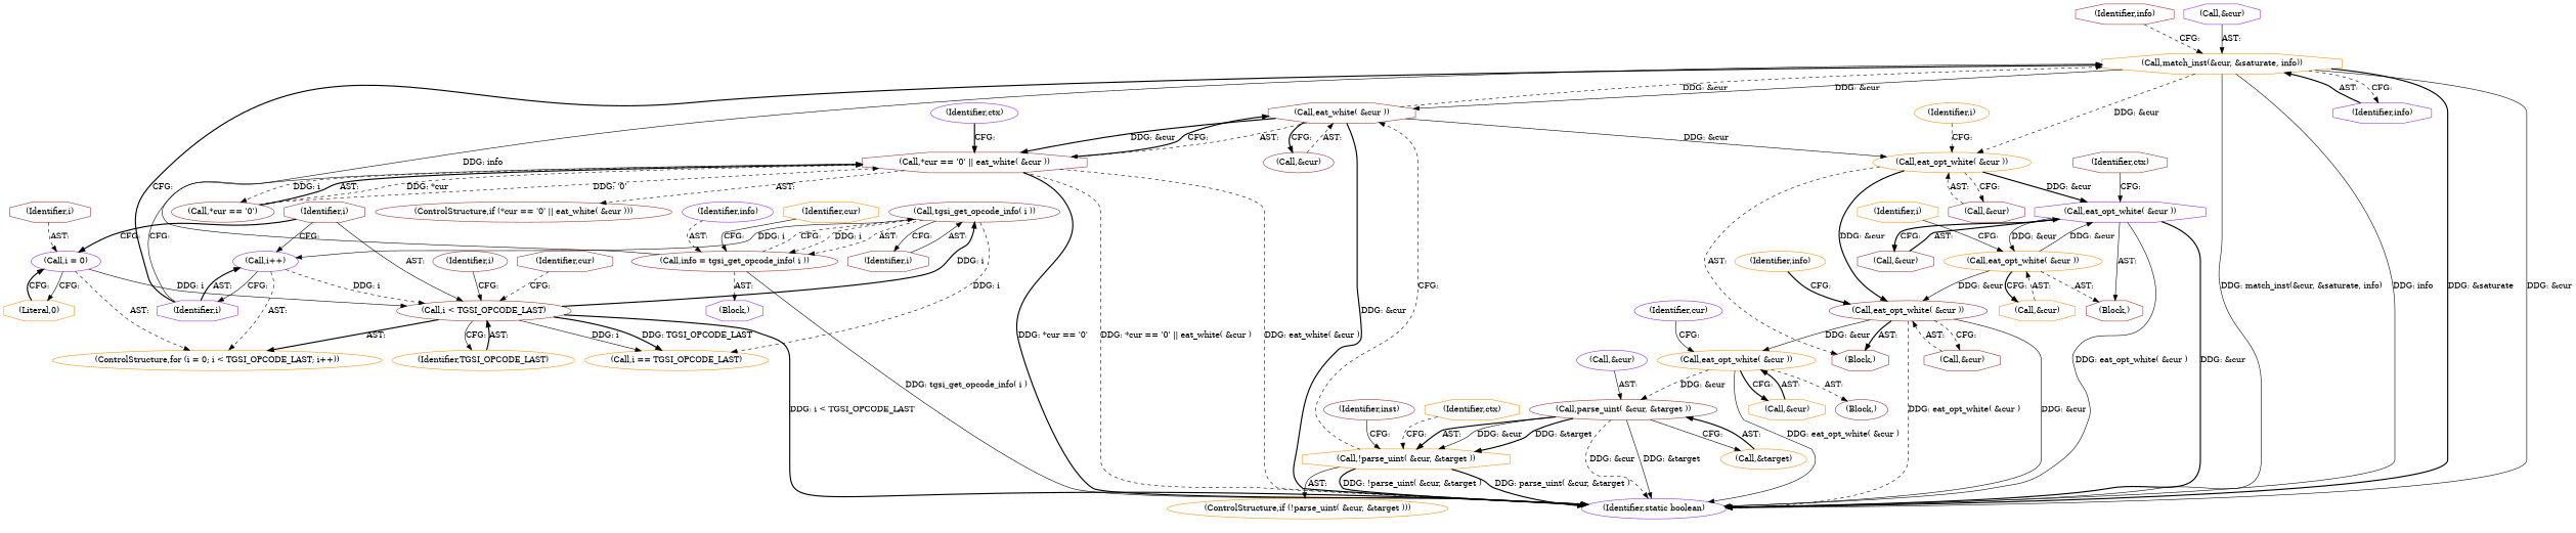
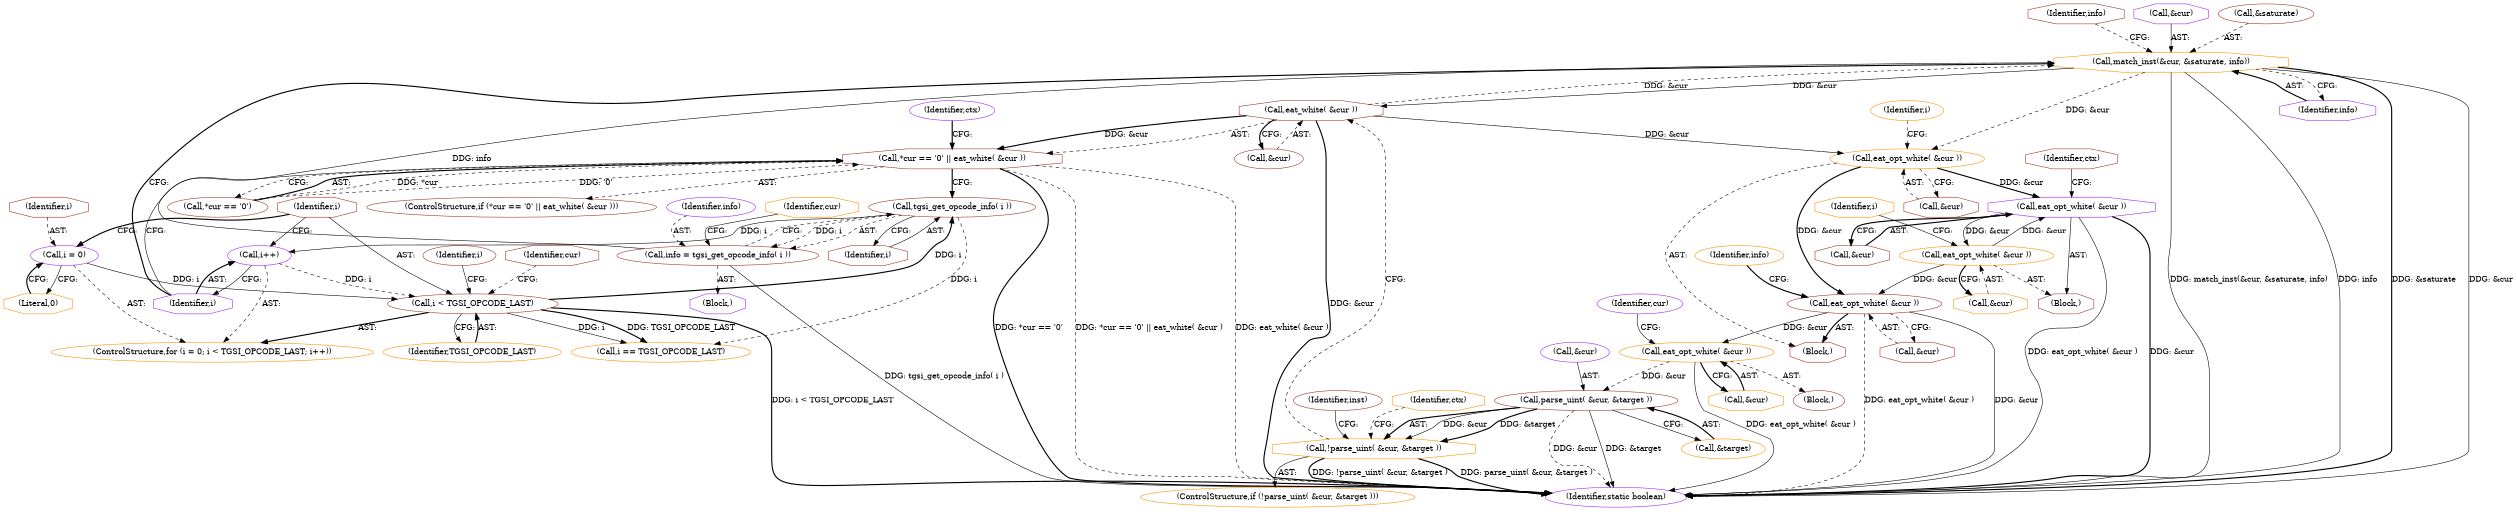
  digraph {
    node [color=brown shape=ellipse]
    edge [style=solid]
    n1 [color=darkorange label="(Call,match_inst(&cur, &saturate, info))" shape=octagon]
    n2 [label="(Call,eat_white( &cur ))" shape=octagon]
    n3 [color=darkorange label="(Call,eat_opt_white( &cur ))"]
    n4 [color=purple label="(Identifier,static boolean)"]
    n5 [color=purple label="(Identifier,info)" shape=octagon]
    n6 [label="(Call,*cur == '\0' || eat_white( &cur ))" shape=octagon]
    n7 [label="(Call,&cur)"]
    n8 [color=purple label="(Call,eat_opt_white( &cur ))" shape=octagon]
    n9 [label="(Call,eat_opt_white( &cur ))"]
    n10 [label="(Call,&cur)" shape=octagon]
    n11 [label="(Block,)" shape=octagon]
    n12 [label="(ControlStructure,if (*cur == '\0' || eat_white( &cur )))"]
    n13 [label="(Call,*cur == '\0')"]
    n14 [label="(Call,info = tgsi_get_opcode_info( i ))"]
    n15 [label="(Call,tgsi_get_opcode_info( i ))"]
    n16 [color=purple label="(Block,)" shape=octagon]
    n17 [color=purple label="(Call,i++)"]
    n18 [color=darkorange label="(Call,i == TGSI_OPCODE_LAST)"]
    n19 [label="(Identifier,i)" shape=octagon]
    n20 [label="(Call,i < TGSI_OPCODE_LAST)"]
    n21 [color=darkorange label="(ControlStructure,for (i = 0; i < TGSI_OPCODE_LAST; i++))"]
    n22 [color=purple label="(Identifier,i)" shape=octagon]
    n23 [color=darkorange label="(Identifier,TGSI_OPCODE_LAST)"]
    n24 [color=purple label="(Call,i = 0)"]
    n25 [color=darkorange label="(Literal,0)" shape=octagon]
    n26 [color=darkorange label="(Call,eat_opt_white( &cur ))"]
    n27 [label="(Call,&cur)" shape=octagon]
    n28 [label="(Block,)" shape=octagon]
    n29 [color=darkorange label="(Call,eat_opt_white( &cur ))"]
    n30 [label="(Call,&cur)" shape=octagon]
    n31 [color=darkorange label="(Call,&cur)" shape=octagon]
    n32 [label="(Call,parse_uint( &cur, &target ))"]
    n33 [color=darkorange label="(Call,&cur)" shape=octagon]
    n34 [label="(Block,)"]
    n35 [color=darkorange label="(Call,!parse_uint( &cur, &target ))" shape=octagon]
    n36 [color=darkorange label="(Call,&target)"]
    n37 [color=darkorange label="(ControlStructure,if (!parse_uint( &cur, &target )))"]
    n38 [color=darkorange label="(Identifier,info)"]
    n39 [label="(Identifier,inst)"]
    n40 [color=purple label="(Identifier,cur)"]
    n41 [label="(Identifier,i)" shape=octagon]
    n42 [label="(Identifier,ctx)" shape=octagon]
    n43 [color=darkorange label="(Identifier,i)" shape=octagon]
    n44 [color=darkorange label="(Identifier,ctx)" shape=octagon]
    n45 [label="(Identifier,i)" shape=octagon]
    n46 [label="(Identifier,i)"]
    n47 [label="(Identifier,cur)" shape=octagon]
    n48 [color=darkorange label="(Identifier,i)"]
    n49 [color=purple label="(Identifier,info)"]
    n50 [label="(Identifier,info)" shape=octagon]
    n51 [color=purple label="(Call,&cur)" shape=octagon]
    n52 [color=darkorange label="(Identifier,cur)" shape=octagon]
    n53 [color=purple label="(Identifier,ctx)"]
    n54 [color=purple label="(Call,&cur)"]
+   n55 [label="(Call,&saturate)"]
    n1 -> n2 [label="DDG: &cur"]
    n1 -> n3 [label="DDG: &cur" style=dashed]
    n1 -> n4 [label="DDG: match_inst(&cur, &saturate, info)"]
    n1 -> n4 [label="DDG: info"]
    n1 -> n4 [label="DDG: &saturate" style=bold]
    n1 -> n4 [label="DDG: &cur"]
    n1 -> n5 [label="CFG: " style=dashed]
    n2 -> n1 [label="DDG: &cur" style=dashed]
    n2 -> n3 [label="DDG: &cur"]
    n2 -> n4 [label="DDG: &cur" style=bold]
    n2 -> n6 [label="AST: " style=dashed]
    n2 -> n6 [label="DDG: &cur" style=bold]
    n2 -> n7 [label="CFG: " style=bold]
    n3 -> n8 [label="DDG: &cur" style=bold]
    n3 -> n9 [label="DDG: &cur" style=bold]
    n3 -> n10 [label="CFG: " style=dashed]
    n3 -> n11 [label="AST: " style=dashed]
    n5 -> n1 [label="AST: " style=bold]
-   n6 -> n2 [label="CFG: " style=bold]
+   n6 -> n15 [label="CFG: " style=bold]
    n6 -> n4 [label="DDG: eat_white( &cur )" style=dashed]
    n6 -> n4 [label="DDG: *cur == '\0'" style=bold]
    n6 -> n4 [label="DDG: *cur == '\0' || eat_white( &cur )" style=dashed]
    n6 -> n12 [label="AST: " style=dashed]
-   n6 -> n13 [label="DDG: i" style=dashed]
+   n6 -> n13 [label="CFG: " style=dashed]
    n7 -> n2 [label="AST: " style=dashed]
    n8 -> n4 [label="DDG: &cur" style=bold]
    n8 -> n4 [label="DDG: eat_opt_white( &cur )"]
    n8 -> n26 [label="DDG: &cur"]
    n8 -> n27 [label="CFG: " style=bold]
    n8 -> n28 [label="AST: "]
    n9 -> n4 [label="DDG: eat_opt_white( &cur )" style=dashed]
    n9 -> n4 [label="DDG: &cur"]
    n9 -> n11 [label="AST: " style=bold]
    n9 -> n29 [label="DDG: &cur"]
    n9 -> n30 [label="CFG: " style=dashed]
    n10 -> n3 [label="AST: " style=dashed]
    n13 -> n6 [label="AST: " style=bold]
    n13 -> n6 [label="DDG: *cur" style=dashed]
    n13 -> n6 [label="DDG: '\0'" style=dashed]
    n14 -> n1 [label="DDG: info"]
    n14 -> n4 [label="DDG: tgsi_get_opcode_info( i )"]
    n14 -> n15 [label="CFG: " style=dashed]
    n14 -> n16 [label="AST: " style=dashed]
    n15 -> n14 [label="AST: " style=dashed]
    n15 -> n14 [label="DDG: i" style=dashed]
    n15 -> n17 [label="DDG: i"]
    n15 -> n18 [label="DDG: i" style=dashed]
    n15 -> n19 [label="CFG: "]
    n17 -> n20 [label="DDG: i" style=dashed]
    n17 -> n21 [label="AST: " style=dashed]
    n17 -> n22 [label="CFG: "]
    n19 -> n15 [label="AST: "]
    n20 -> n4 [label="DDG: i < TGSI_OPCODE_LAST" style=bold]
    n20 -> n15 [label="DDG: i" style=bold]
    n20 -> n18 [label="DDG: i"]
    n20 -> n18 [label="DDG: TGSI_OPCODE_LAST" style=bold]
    n20 -> n21 [label="AST: " style=bold]
    n20 -> n23 [label="CFG: "]
    n22 -> n1 [label="CFG: " style=bold]
    n22 -> n6 [label="CFG: "]
    n22 -> n17 [label="AST: " style=bold]
    n23 -> n20 [label="AST: " style=bold]
    n24 -> n20 [label="DDG: i"]
    n24 -> n21 [label="AST: " style=dashed]
    n24 -> n25 [label="CFG: "]
    n25 -> n24 [label="CFG: " style=bold]
    n26 -> n8 [label="DDG: &cur"]
    n26 -> n9 [label="DDG: &cur"]
    n26 -> n28 [label="AST: " style=dashed]
    n26 -> n31 [label="CFG: " style=bold]
    n27 -> n8 [label="AST: " style=bold]
    n29 -> n4 [label="DDG: eat_opt_white( &cur )"]
    n29 -> n32 [label="DDG: &cur" style=dashed]
    n29 -> n33 [label="CFG: " style=bold]
    n29 -> n34 [label="AST: " style=dashed]
    n30 -> n9 [label="AST: " style=dashed]
    n31 -> n26 [label="AST: " style=dashed]
    n32 -> n4 [label="DDG: &target"]
    n32 -> n4 [label="DDG: &cur" style=dashed]
    n32 -> n35 [label="AST: " style=bold]
    n32 -> n35 [label="DDG: &cur"]
    n32 -> n35 [label="DDG: &target" style=bold]
    n32 -> n36 [label="CFG: "]
    n33 -> n29 [label="AST: " style=bold]
    n35 -> n2 [label="CFG: " style=dashed]
    n35 -> n4 [label="DDG: !parse_uint( &cur, &target )" style=bold]
    n35 -> n4 [label="DDG: parse_uint( &cur, &target )" style=bold]
    n35 -> n37 [label="AST: "]
    n36 -> n32 [label="AST: " style=bold]
    n38 -> n9 [label="CFG: " style=bold]
    n39 -> n35 [label="CFG: "]
    n40 -> n29 [label="CFG: "]
    n41 -> n24 [label="AST: " style=dashed]
    n42 -> n8 [label="CFG: "]
    n43 -> n26 [label="CFG: "]
    n44 -> n35 [label="CFG: " style=dashed]
    n45 -> n17 [label="CFG: "]
    n45 -> n20 [label="AST: "]
    n45 -> n24 [label="CFG: " style=bold]
    n46 -> n20 [label="CFG: "]
    n47 -> n20 [label="CFG: " style=dashed]
    n48 -> n3 [label="CFG: " style=dashed]
    n49 -> n14 [label="AST: " style=dashed]
    n50 -> n1 [label="CFG: " style=dashed]
    n51 -> n1 [label="AST: "]
    n52 -> n14 [label="CFG: "]
    n53 -> n6 [label="CFG: " style=bold]
    n54 -> n32 [label="AST: "]
+   n55 -> n1 [label="AST: " style=dashed]
  }
